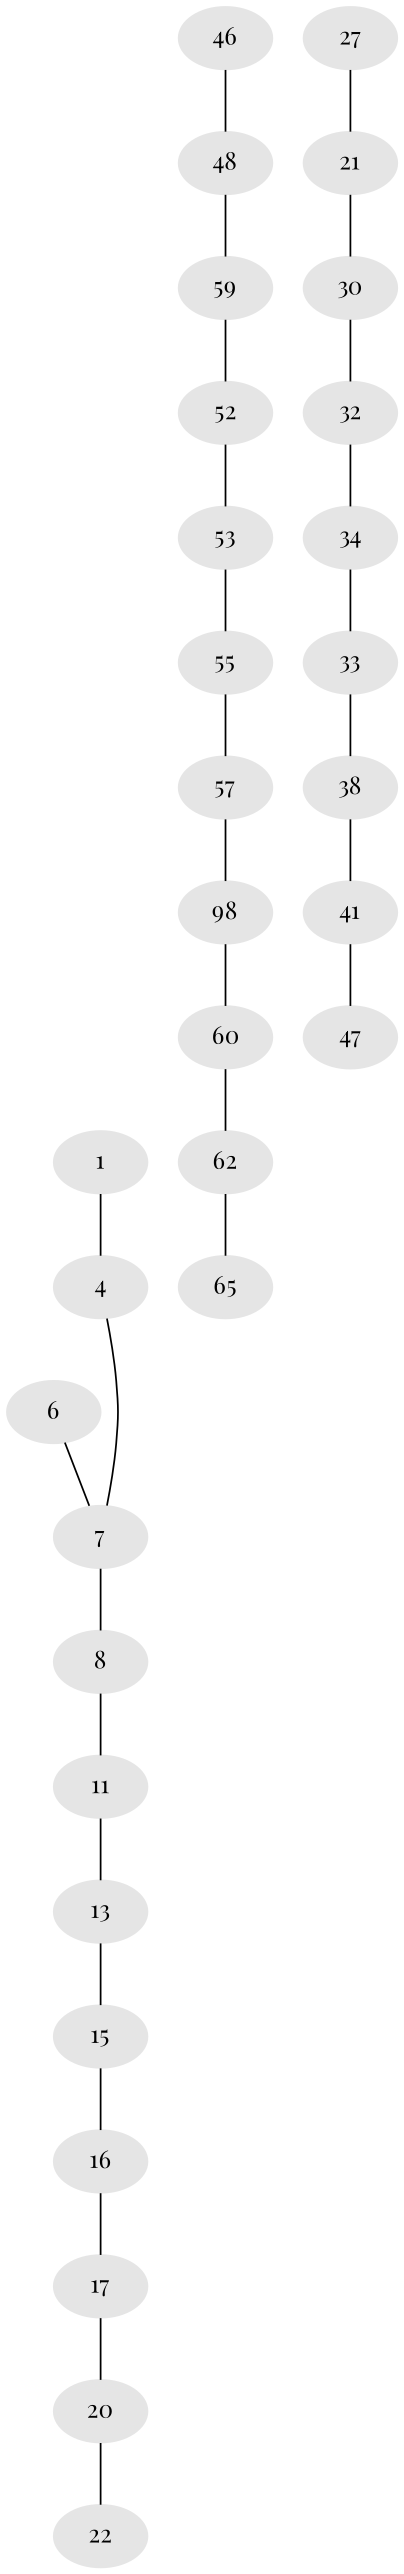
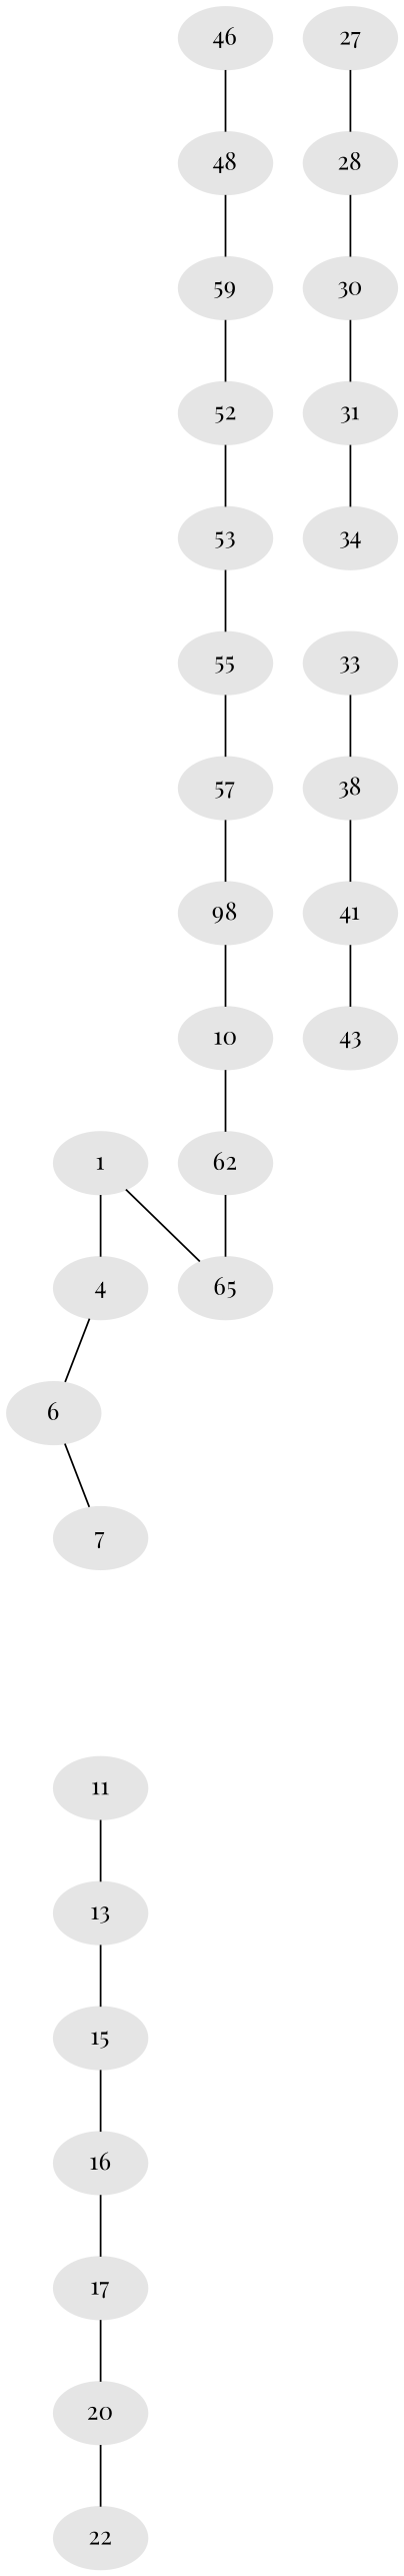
  graph {
    fontname="Playfair Display"
    node [color=gray90 fontname="Playfair Display" style=filled]
    edge [fontname="Playfair Display"]
    1 [super="+66+2"]
    4 [super="+5"]
    65
    6
    7
-   8 [super="+9"]
    11 [super="+12"]
    13 [super="+14"]
    15
    16
    17 [super="+18"]
    20 [super="+21"]
    22
    n14 [label=27 super="+26"]
-   28 [super="+29" label=21]
+   28 [super="+29"]
    30 [super="+31"]
-   32 [super="+33"]
+   32 [super="+33" label=31]
    34 [super="+35"]
    n19 [label=33]
    38 [super="+39"]
    41 [super="+42"]
-   43 [super="+44" label=47]
+   43 [super="+44"]
    46 [super="+47"]
    48 [super="+49"]
    n25 [label=59 super="+51"]
    52
    53 [super="+54"]
    55 [super="+56"]
    57
    n30 [label=98 super="+59"]
-   60 [super="+61"]
+   60 [super="+61" label=10]
    62 [super="+63"]
    1 -- 4
-   4 -- 7
+   1 -- 65
+   4 -- 6
    6 -- 7
-   7 -- 8
-   8 -- 11
    11 -- 13
    13 -- 15
    15 -- 16
    16 -- 17
    17 -- 20
    20 -- 22
    n14 -- 28
    28 -- 30
    30 -- 32
    32 -- 34
-   34 -- n19
    n19 -- 38
    38 -- 41
    41 -- 43
    46 -- 48
    48 -- n25
    n25 -- 52
    52 -- 53
    53 -- 55
    55 -- 57
    57 -- n30
    n30 -- 60
    60 -- 62
    62 -- 65
  }
